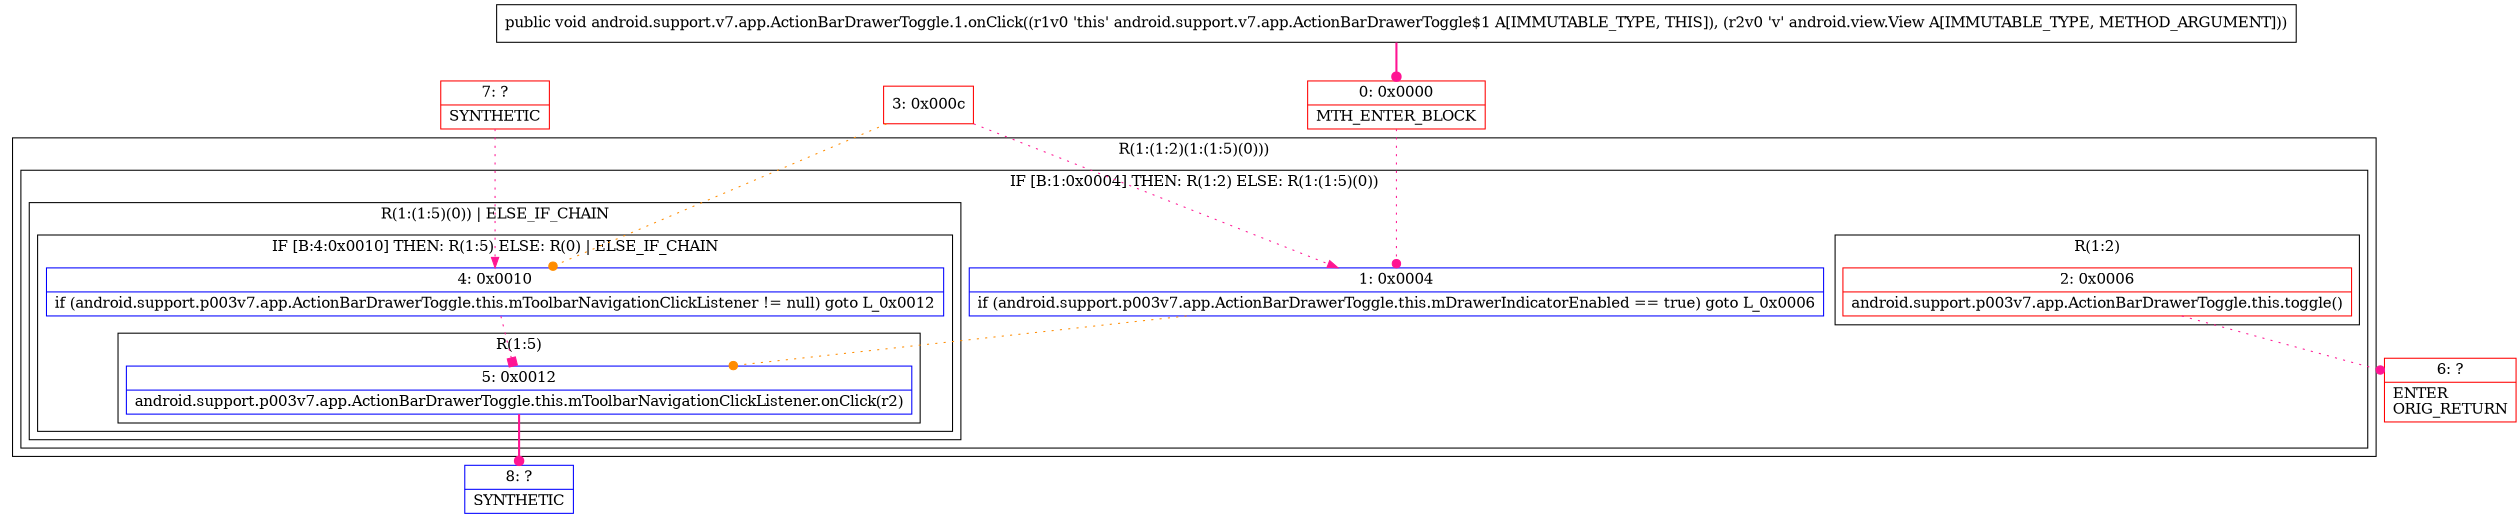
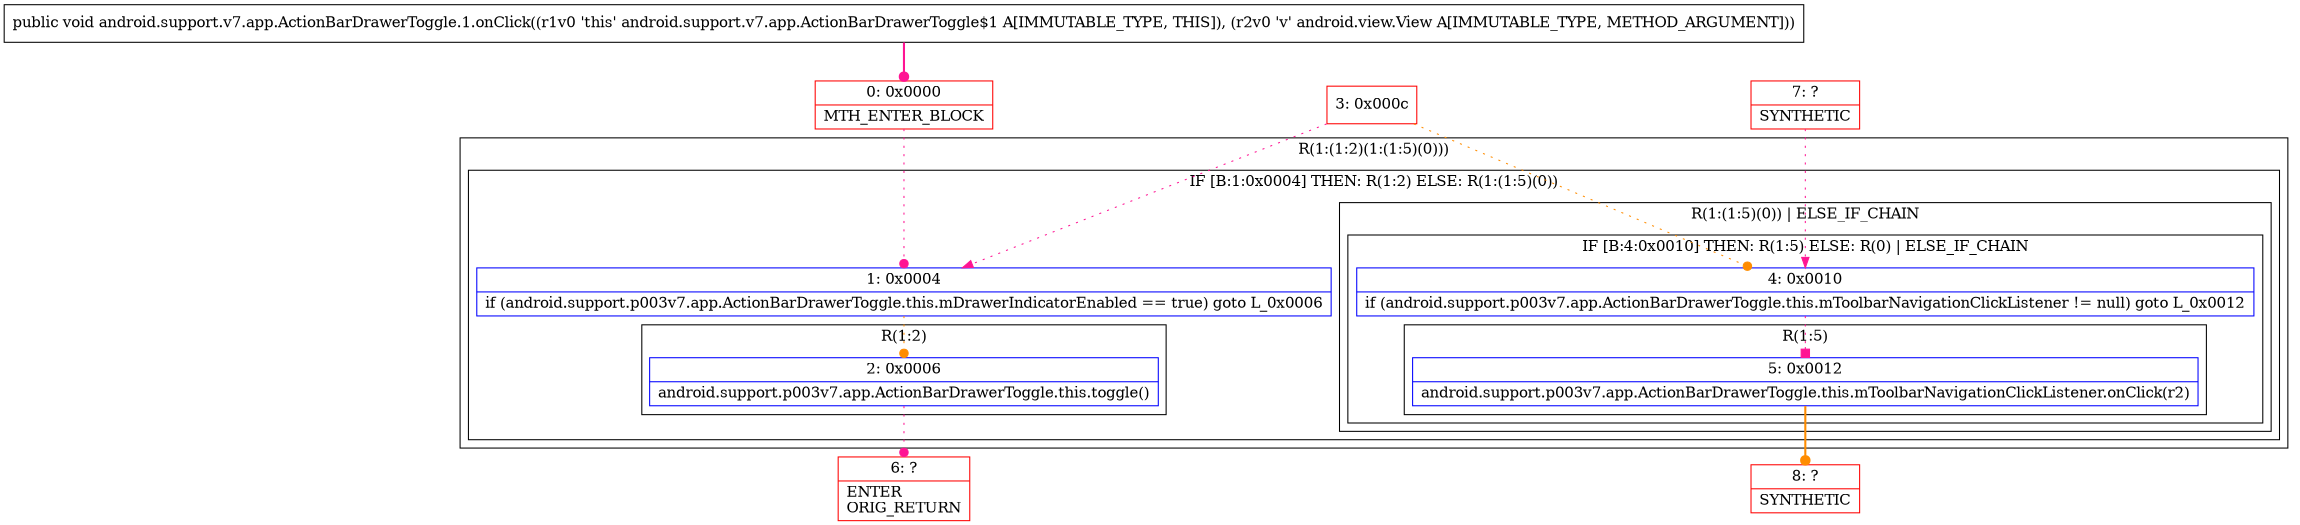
  digraph {
    node [color=red shape=record]
    edge [arrowhead=dot color=deeppink style=dotted]
-   n1 [label="{2\:\ 0x0006|android.support.p003v7.app.ActionBarDrawerToggle.this.toggle()\l}"]
+   n1 [color=blue label="{2\:\ 0x0006|android.support.p003v7.app.ActionBarDrawerToggle.this.toggle()\l}"]
    n2 [color=blue label="{5\:\ 0x0012|android.support.p003v7.app.ActionBarDrawerToggle.this.mToolbarNavigationClickListener.onClick(r2)\l}"]
    n3 [color=blue label="{4\:\ 0x0010|if (android.support.p003v7.app.ActionBarDrawerToggle.this.mToolbarNavigationClickListener != null) goto L_0x0012\l}"]
    n4 [color=blue label="{1\:\ 0x0004|if (android.support.p003v7.app.ActionBarDrawerToggle.this.mDrawerIndicatorEnabled == true) goto L_0x0006\l}"]
    n5 [label="{6\:\ ?|ENTER\lORIG_RETURN\l}"]
-   n6 [color=blue label="{8\:\ ?|SYNTHETIC\l}"]
+   n6 [label="{8\:\ ?|SYNTHETIC\l}"]
    n7 [label="{3\:\ 0x000c}"]
    n8 [label="{7\:\ ?|SYNTHETIC\l}"]
    n9 [label="{0\:\ 0x0000|MTH_ENTER_BLOCK\l}"]
    n10 [label="{public void android.support.v7.app.ActionBarDrawerToggle.1.onClick((r1v0 'this' android.support.v7.app.ActionBarDrawerToggle$1 A[IMMUTABLE_TYPE, THIS]), (r2v0 'v' android.view.View A[IMMUTABLE_TYPE, METHOD_ARGUMENT])) }" color=""]
    subgraph cluster_1 {
      label="R(1:(1:2)(1:(1:5)(0)))"
      subgraph cluster_2 {
        label="IF [B:1:0x0004] THEN: R(1:2) ELSE: R(1:(1:5)(0))"
        n4
        subgraph cluster_3 {
          label="R(1:2)"
          n1
        }
        subgraph cluster_4 {
          label="R(1:(1:5)(0)) | ELSE_IF_CHAIN\l"
          subgraph cluster_5 {
            label="IF [B:4:0x0010] THEN: R(1:5) ELSE: R(0) | ELSE_IF_CHAIN\l"
            n3
            subgraph cluster_6 {
              label="R(1:5)"
              n2
            }
            subgraph cluster_7 {
              label="R(0)"
            }
          }
        }
      }
    }
    n1 -> n5
-   n2 -> n6 [style=bold]
+   n2 -> n6 [color=darkorange style=bold]
    n3 -> n2 [arrowhead=box]
-   n4 -> n2 [color=darkorange]
+   n4 -> n1 [color=darkorange]
    n7 -> n3 [color=darkorange]
    n7 -> n4 [arrowhead=normal]
    n8 -> n3 [arrowhead=normal]
    n9 -> n4
    n10 -> n9 [style=bold]
  }
